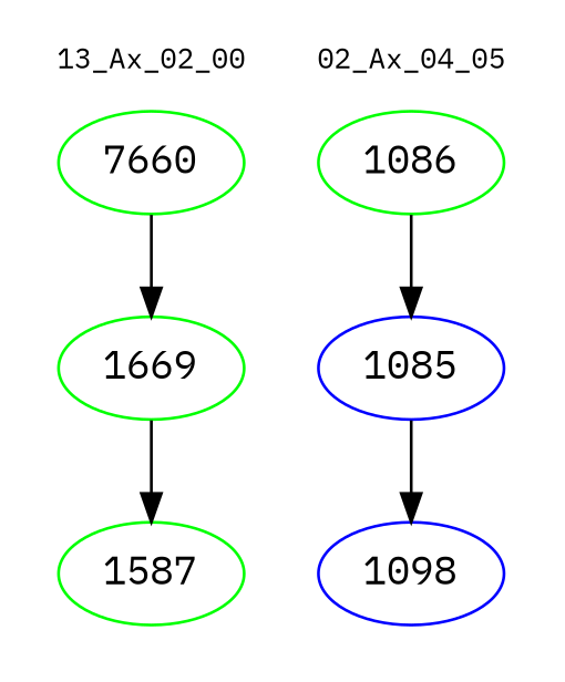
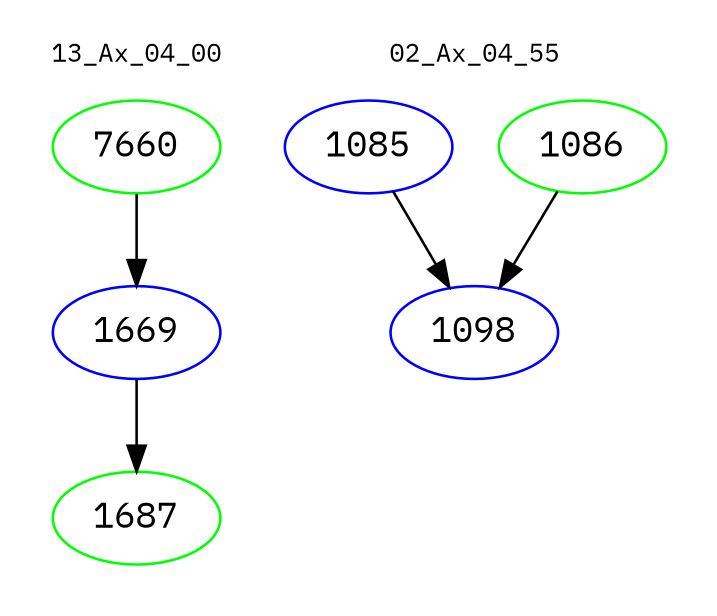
  digraph {
    fontname="IBM Plex Mono"
    node [color=green fontname="IBM Plex Mono"]
    edge [color=black fontname="IBM Plex Mono"]
    n1 [label=7660]
-   n2 [label=1669]
-   n3 [label=1587]
+   n2 [color=blue label=1669]
+   n3 [label=1687]
    n4 [label=1086]
    n5 [color=blue label=1085]
    n6 [color=blue label=1098]
    subgraph cluster_1 {
      color=white
      fontsize=10
-     label="13_Ax_02_00"
+     label="13_Ax_04_00"
      n1
      n2
      n3
    }
    subgraph cluster_2 {
      color=white
      fontsize=10
-     label="02_Ax_04_05"
+     label="02_Ax_04_55"
      n4
      n5
      n6
    }
    n1 -> n2
    n2 -> n3
-   n4 -> n5
+   n4 -> n6
    n5 -> n6
  }
